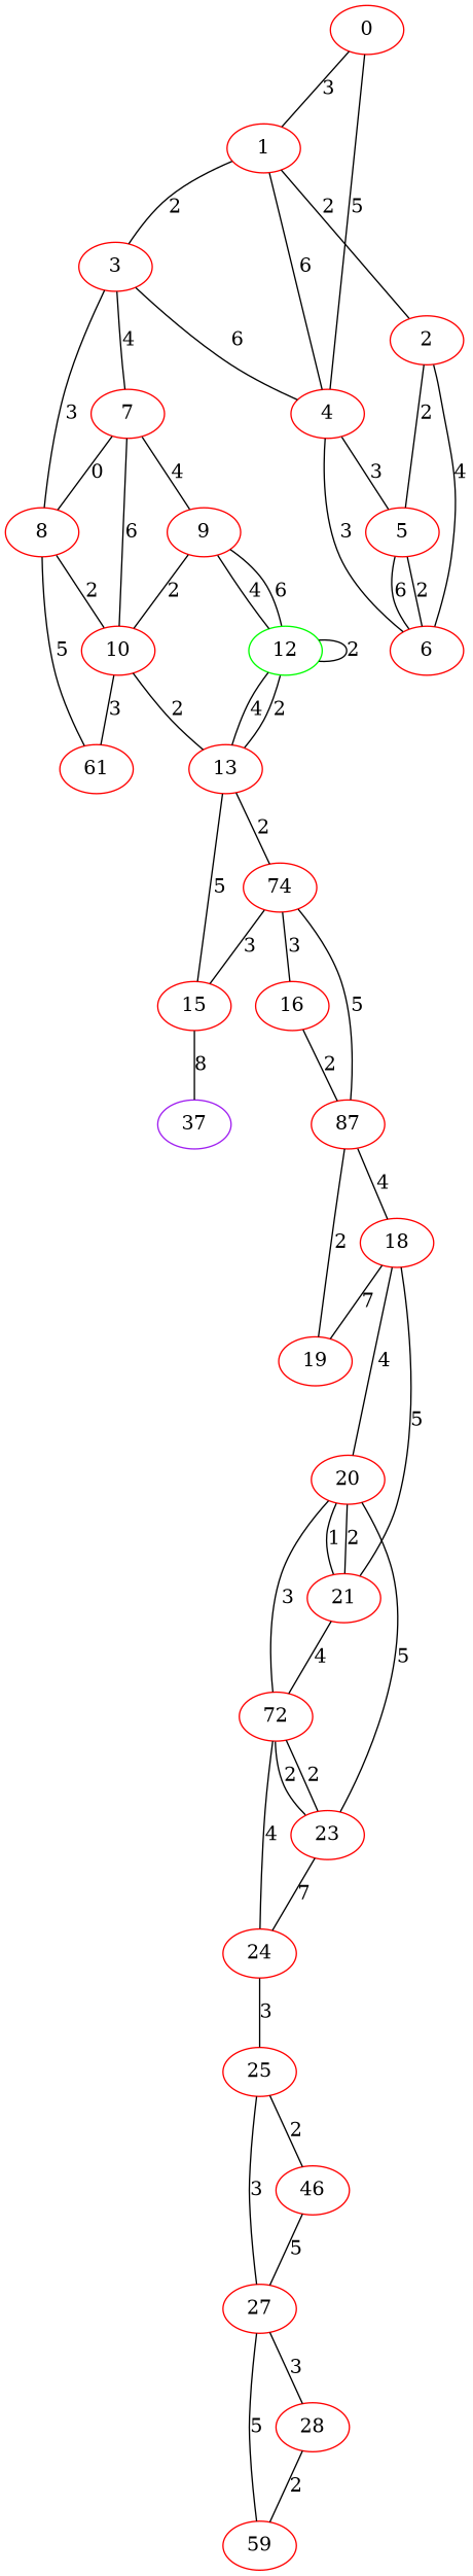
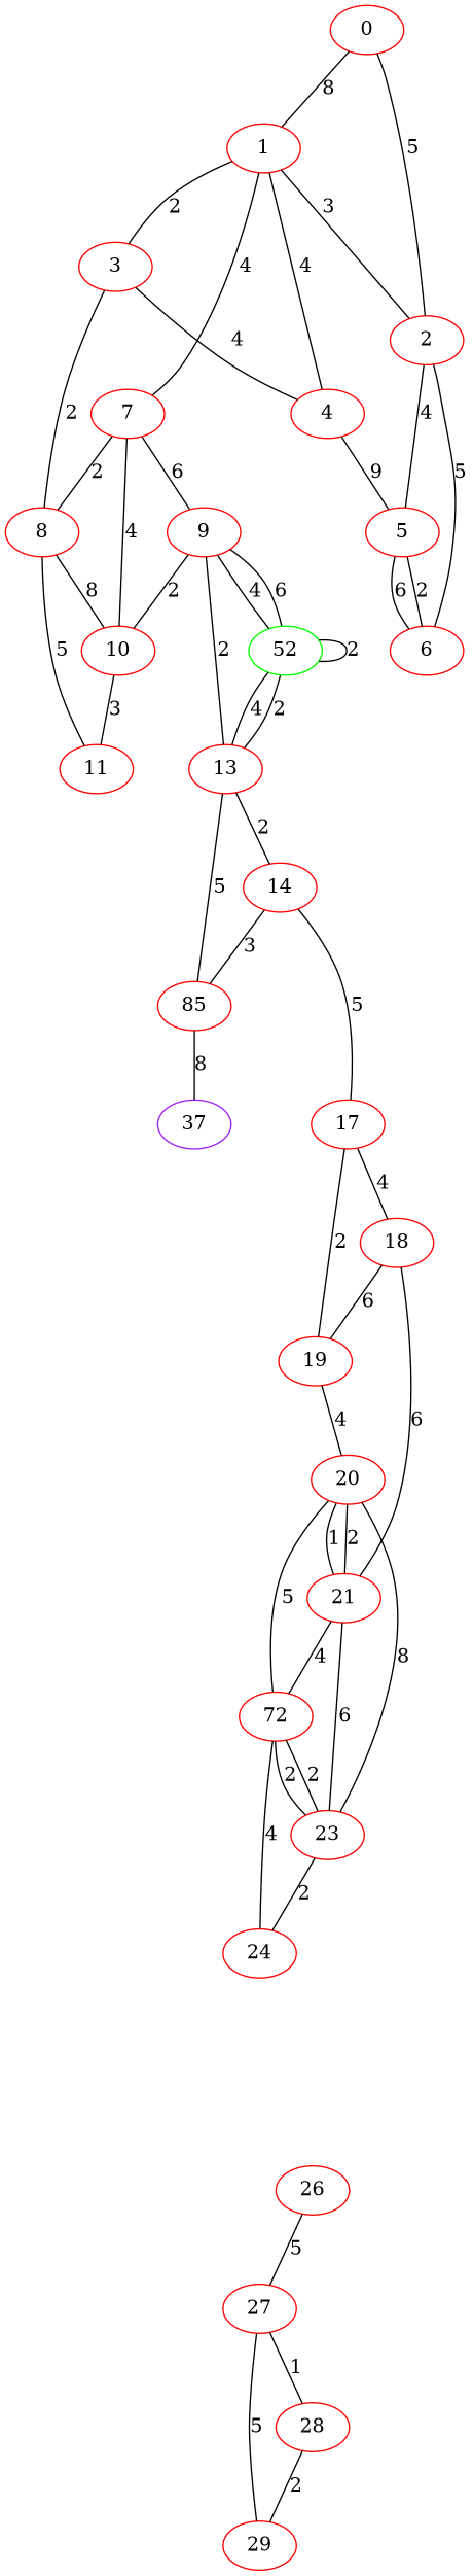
  graph {
    node [color=red weight=1]
    0
    1
    2
    3
    4
    5
    6
    7
    8
    9
    10
-   11 [label=61]
-   12 [color=green weight=2]
+   11
+   12 [color=green weight=2 label=52]
    13
-   14 [label=74]
-   15
-   16
-   17 [label=87]
+   14
+   15 [label=85]
+   17
    n19 [color=purple label=37 weight=4]
    18
    19
    20
    21
    n24 [label=72]
    23
    24
-   25
-   26 [label=46]
+   26
    27
    28
-   29 [label=59]
-   0 -- 1 [label=3]
-   0 -- 4 [label=5]
-   1 -- 2 [label=2]
+   29
+   0 -- 1 [label=8]
+   0 -- 2 [label=5]
+   1 -- 2 [label=3]
    1 -- 3 [label=2]
-   1 -- 4 [label=6]
-   2 -- 5 [label=2]
-   2 -- 6 [label=4]
-   3 -- 4 [label=6]
-   3 -- 7 [label=4]
-   3 -- 8 [label=3]
-   4 -- 5 [label=3]
-   4 -- 6 [label=3]
+   1 -- 4 [label=4]
+   2 -- 5 [label=4]
+   2 -- 6 [label=5]
+   3 -- 4 [label=4]
+   1 -- 7 [label=4]
+   3 -- 8 [label=2]
+   4 -- 5 [label=9]
    5 -- 6 [label=6]
    5 -- 6 [label=2]
-   7 -- 8 [label=0]
-   7 -- 9 [label=4]
-   7 -- 10 [label=6]
-   8 -- 10 [label=2]
+   7 -- 8 [label=2]
+   7 -- 9 [label=6]
+   7 -- 10 [label=4]
+   8 -- 10 [label=8]
    8 -- 11 [label=5]
    9 -- 10 [label=2]
    9 -- 12 [label=6]
    9 -- 12 [label=4]
-   10 -- 13 [label=2]
+   9 -- 13 [label=2]
    10 -- 11 [label=3]
    12 -- 12 [label=2]
    12 -- 13 [label=4]
    12 -- 13 [label=2]
    13 -- 14 [label=2]
    13 -- 15 [label=5]
    14 -- 15 [label=3]
-   14 -- 16 [label=3]
    14 -- 17 [label=5]
    15 -- n19 [label=8]
-   16 -- 17 [label=2]
    17 -- 18 [label=4]
    17 -- 19 [label=2]
-   18 -- 19 [label=7]
-   18 -- 20 [label=4]
-   18 -- 21 [label=5]
+   18 -- 19 [label=6]
+   19 -- 20 [label=4]
+   18 -- 21 [label=6]
    20 -- 21 [label=1]
    20 -- 21 [label=2]
-   20 -- n24 [label=3]
-   20 -- 23 [label=5]
+   20 -- n24 [label=5]
+   20 -- 23 [label=8]
    21 -- n24 [label=4]
+   21 -- 23 [label=6]
    n24 -- 23 [label=2]
    n24 -- 23 [label=2]
    n24 -- 24 [label=4]
-   23 -- 24 [label=7]
-   24 -- 25 [label=3]
-   25 -- 26 [label=2]
-   25 -- 27 [label=3]
+   23 -- 24 [label=2]
    26 -- 27 [label=5]
-   27 -- 28 [label=3]
+   27 -- 28 [label=1]
    27 -- 29 [label=5]
    28 -- 29 [label=2]
  }
